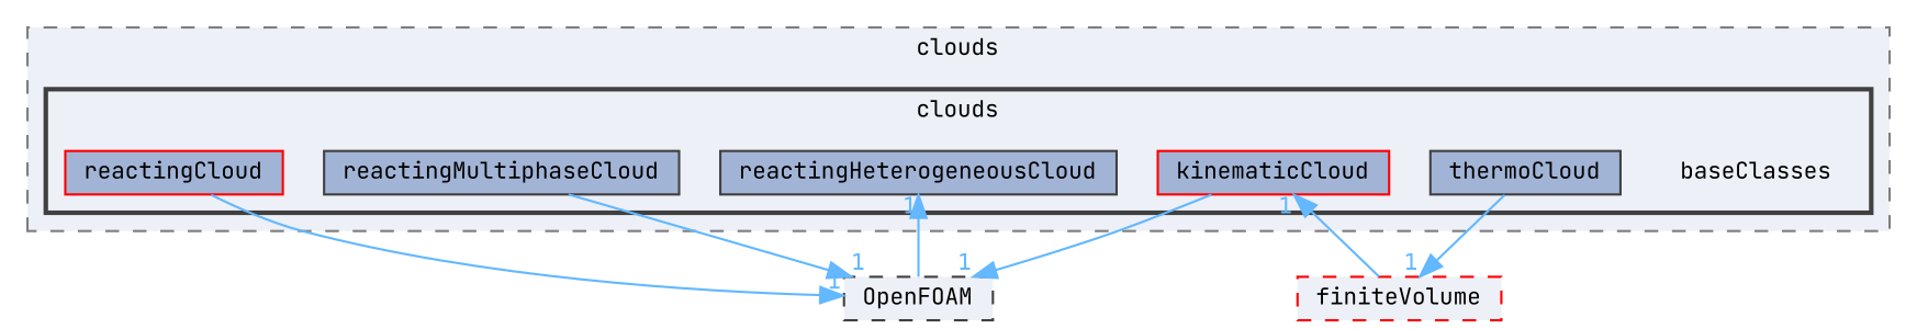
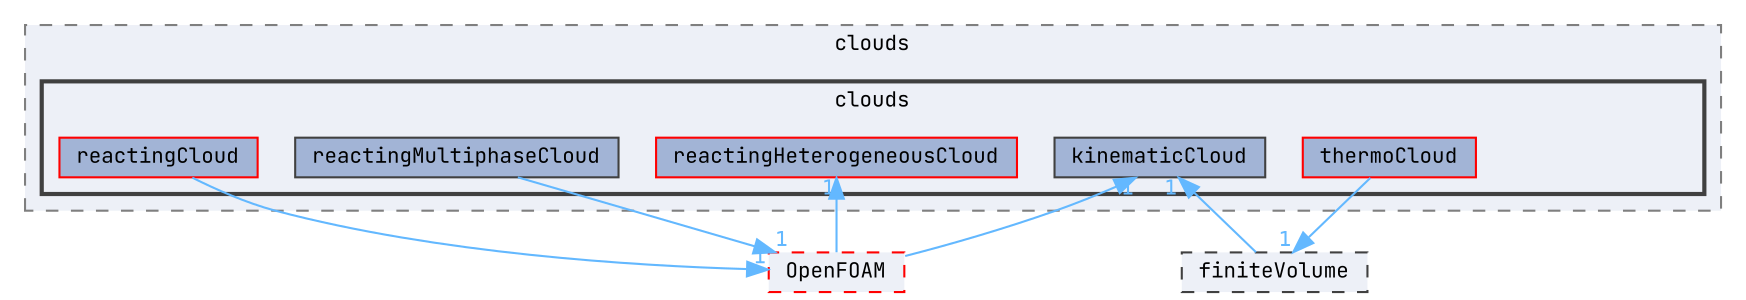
  digraph {
    compound=true
    fontname="JetBrains Mono"
    node [fontname="JetBrains Mono" fontsize=10 shape=box color=grey25 fillcolor="#a2b4d6" style=filled]
    edge [color=steelblue1 fontcolor=steelblue1 fontname="JetBrains Mono" fontsize=10 headlabel=1 labeldistance=1.5 labelfontname=Helvetica labelfontsize=10]
-   n1 [height=0.2 label=baseClasses shape=plaintext width=0.4 color="" fillcolor="" style=""]
-   n2 [color=red height=0.2 label=kinematicCloud width=0.4]
+   n2 [height=0.2 label=kinematicCloud width=0.4]
    n3 [color=red height=0.2 label=reactingCloud width=0.4]
-   n4 [height=0.2 label=reactingHeterogeneousCloud width=0.4]
+   n4 [color=red height=0.2 label=reactingHeterogeneousCloud width=0.4]
    n5 [height=0.2 label=reactingMultiphaseCloud width=0.4]
-   n6 [height=0.2 label=thermoCloud width=0.4]
-   n7 [fillcolor="#edf0f7" height=0.2 label=OpenFOAM style="filled,dashed" width=0.4]
-   n8 [color=red fillcolor="#edf0f7" height=0.2 label=finiteVolume style="filled,dashed" width=0.4]
+   n6 [color=red height=0.2 label=thermoCloud width=0.4]
+   n7 [color=red fillcolor="#edf0f7" height=0.2 label=OpenFOAM style="filled,dashed" width=0.4]
+   n8 [fillcolor="#edf0f7" height=0.2 label=finiteVolume style="filled,dashed" width=0.4]
    subgraph cluster_1 {
      bgcolor="#edf0f7"
      fontsize=10
      label=clouds
      pencolor=grey50
      style="filled,dashed"
      subgraph cluster_2 {
        bgcolor="#edf0f7"
        fontsize=10
        label=clouds
        pencolor=grey25
        style="filled,bold"
-       n1
        n2
        n3
        n4
        n5
        n6
      }
    }
-   n2 -> n7
+   n7 -> n2
    n3 -> n7
    n5 -> n7
    n6 -> n8
    n7 -> n4
    n8 -> n2
  }
